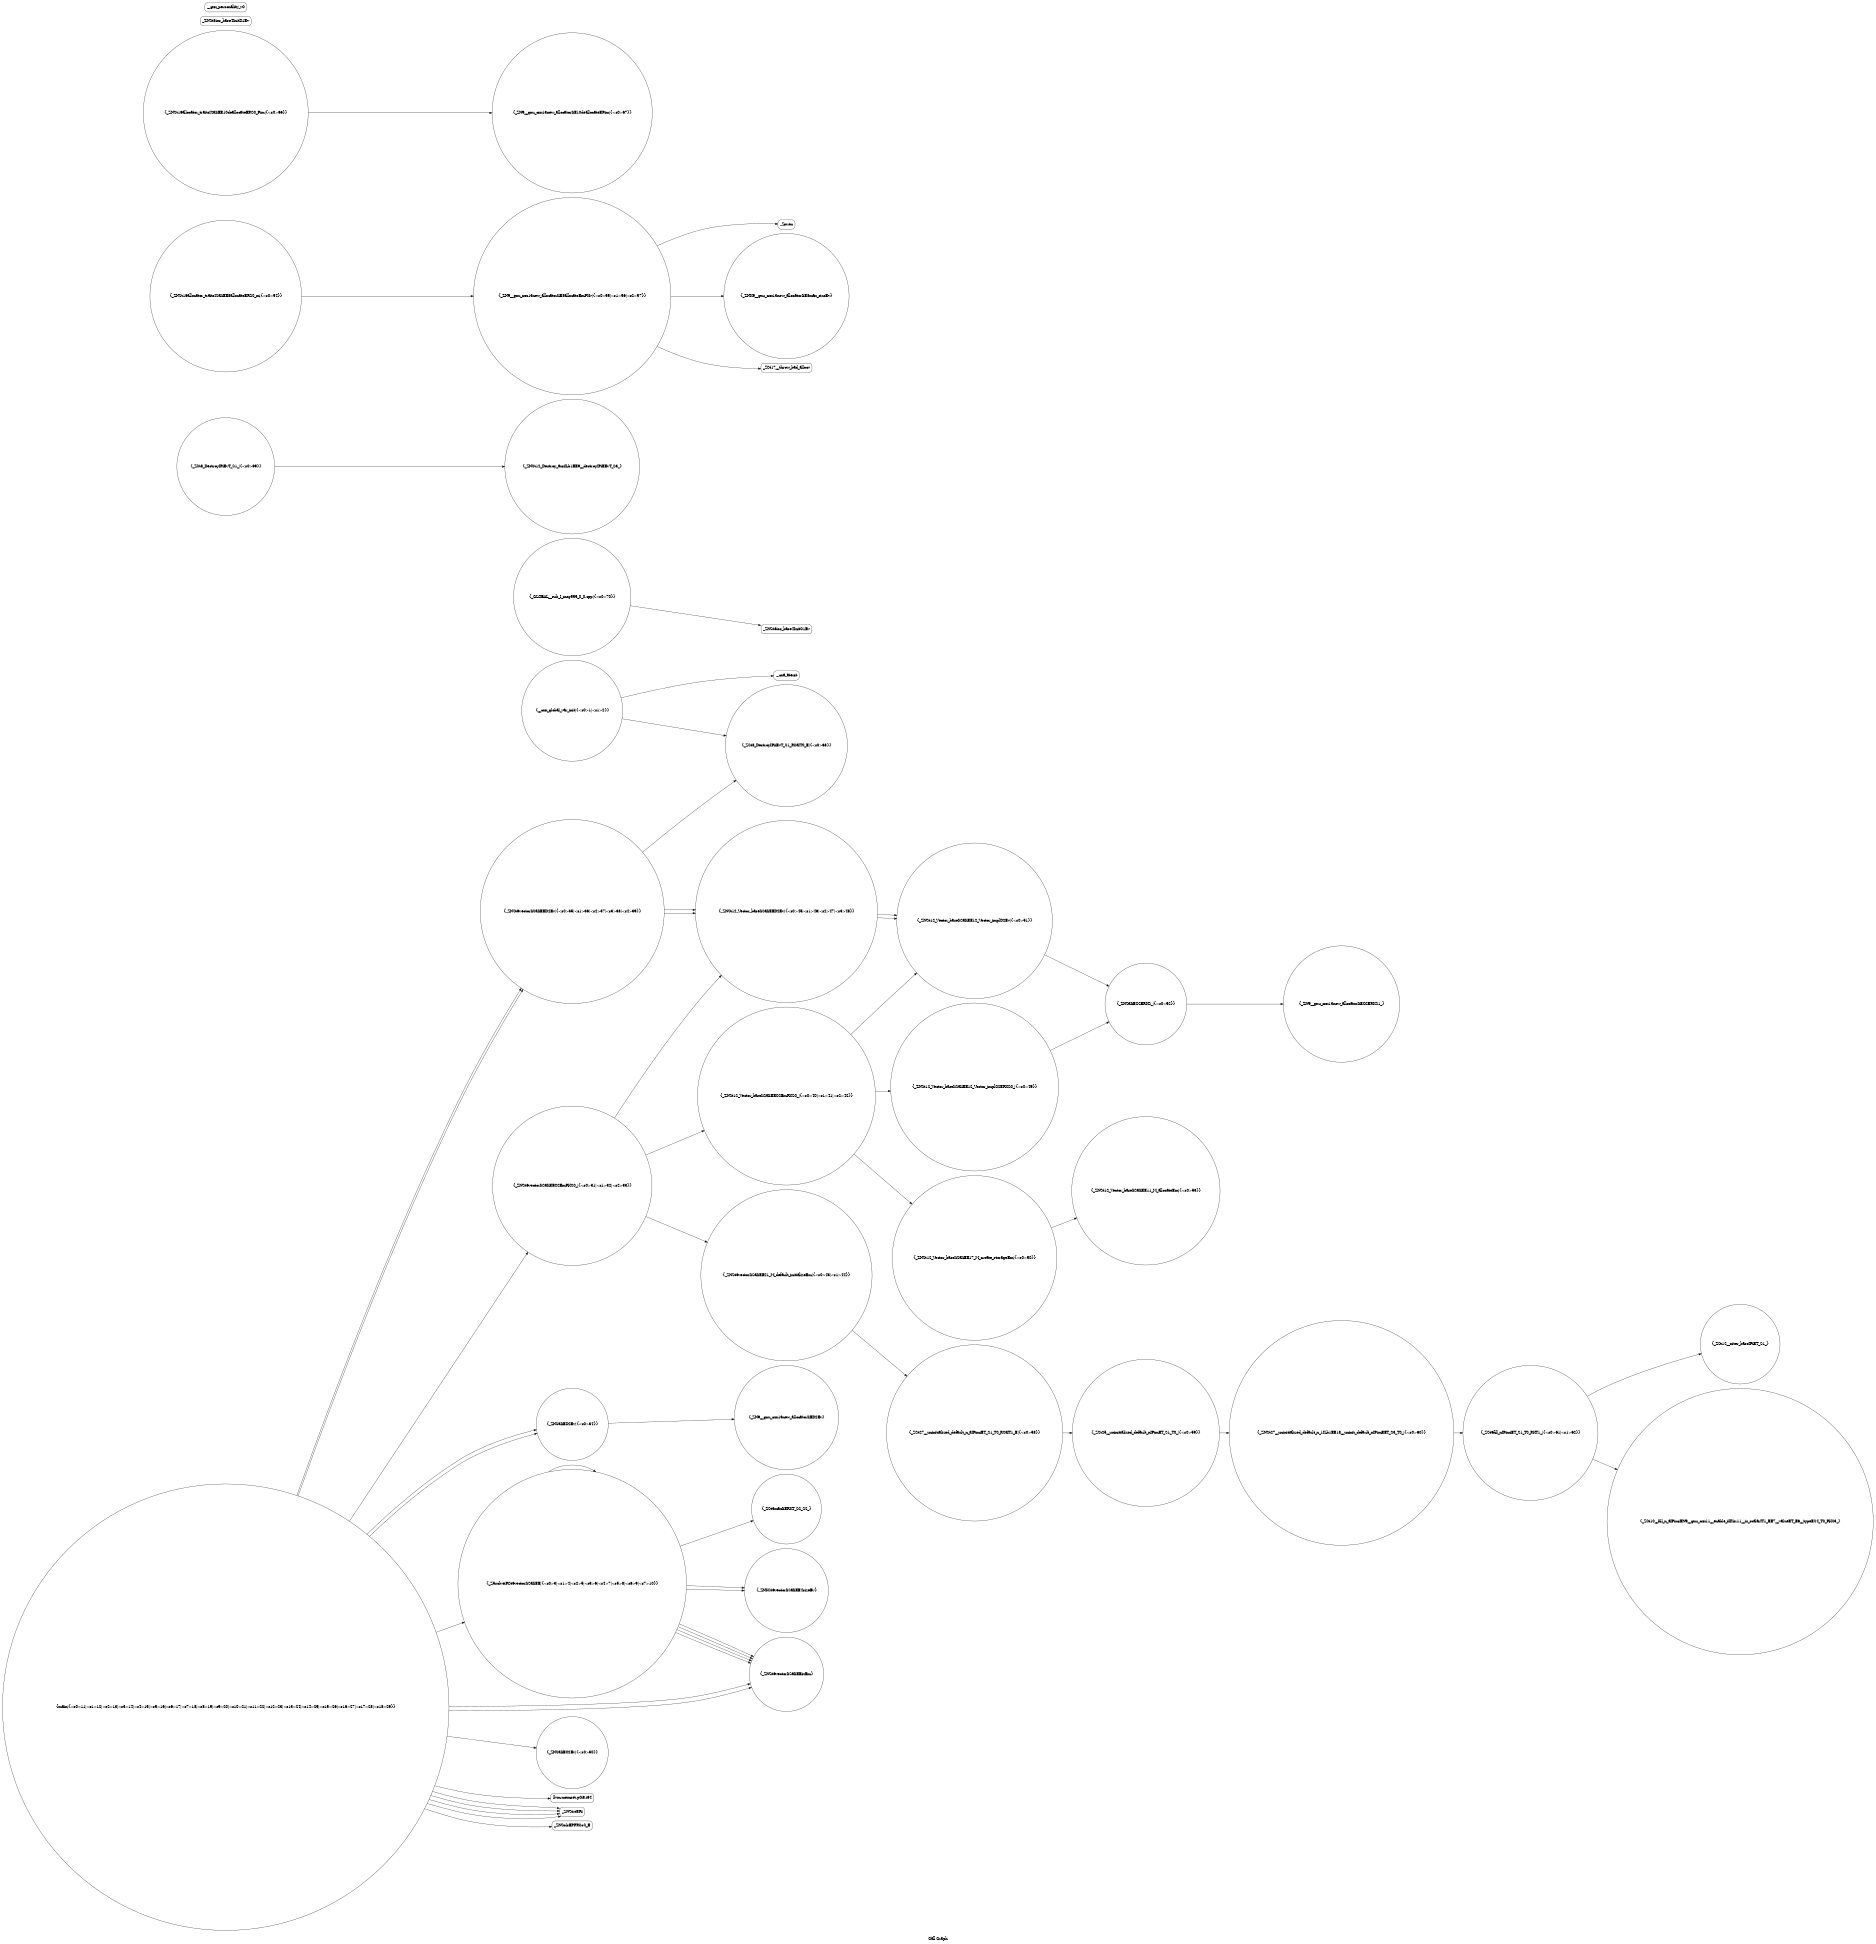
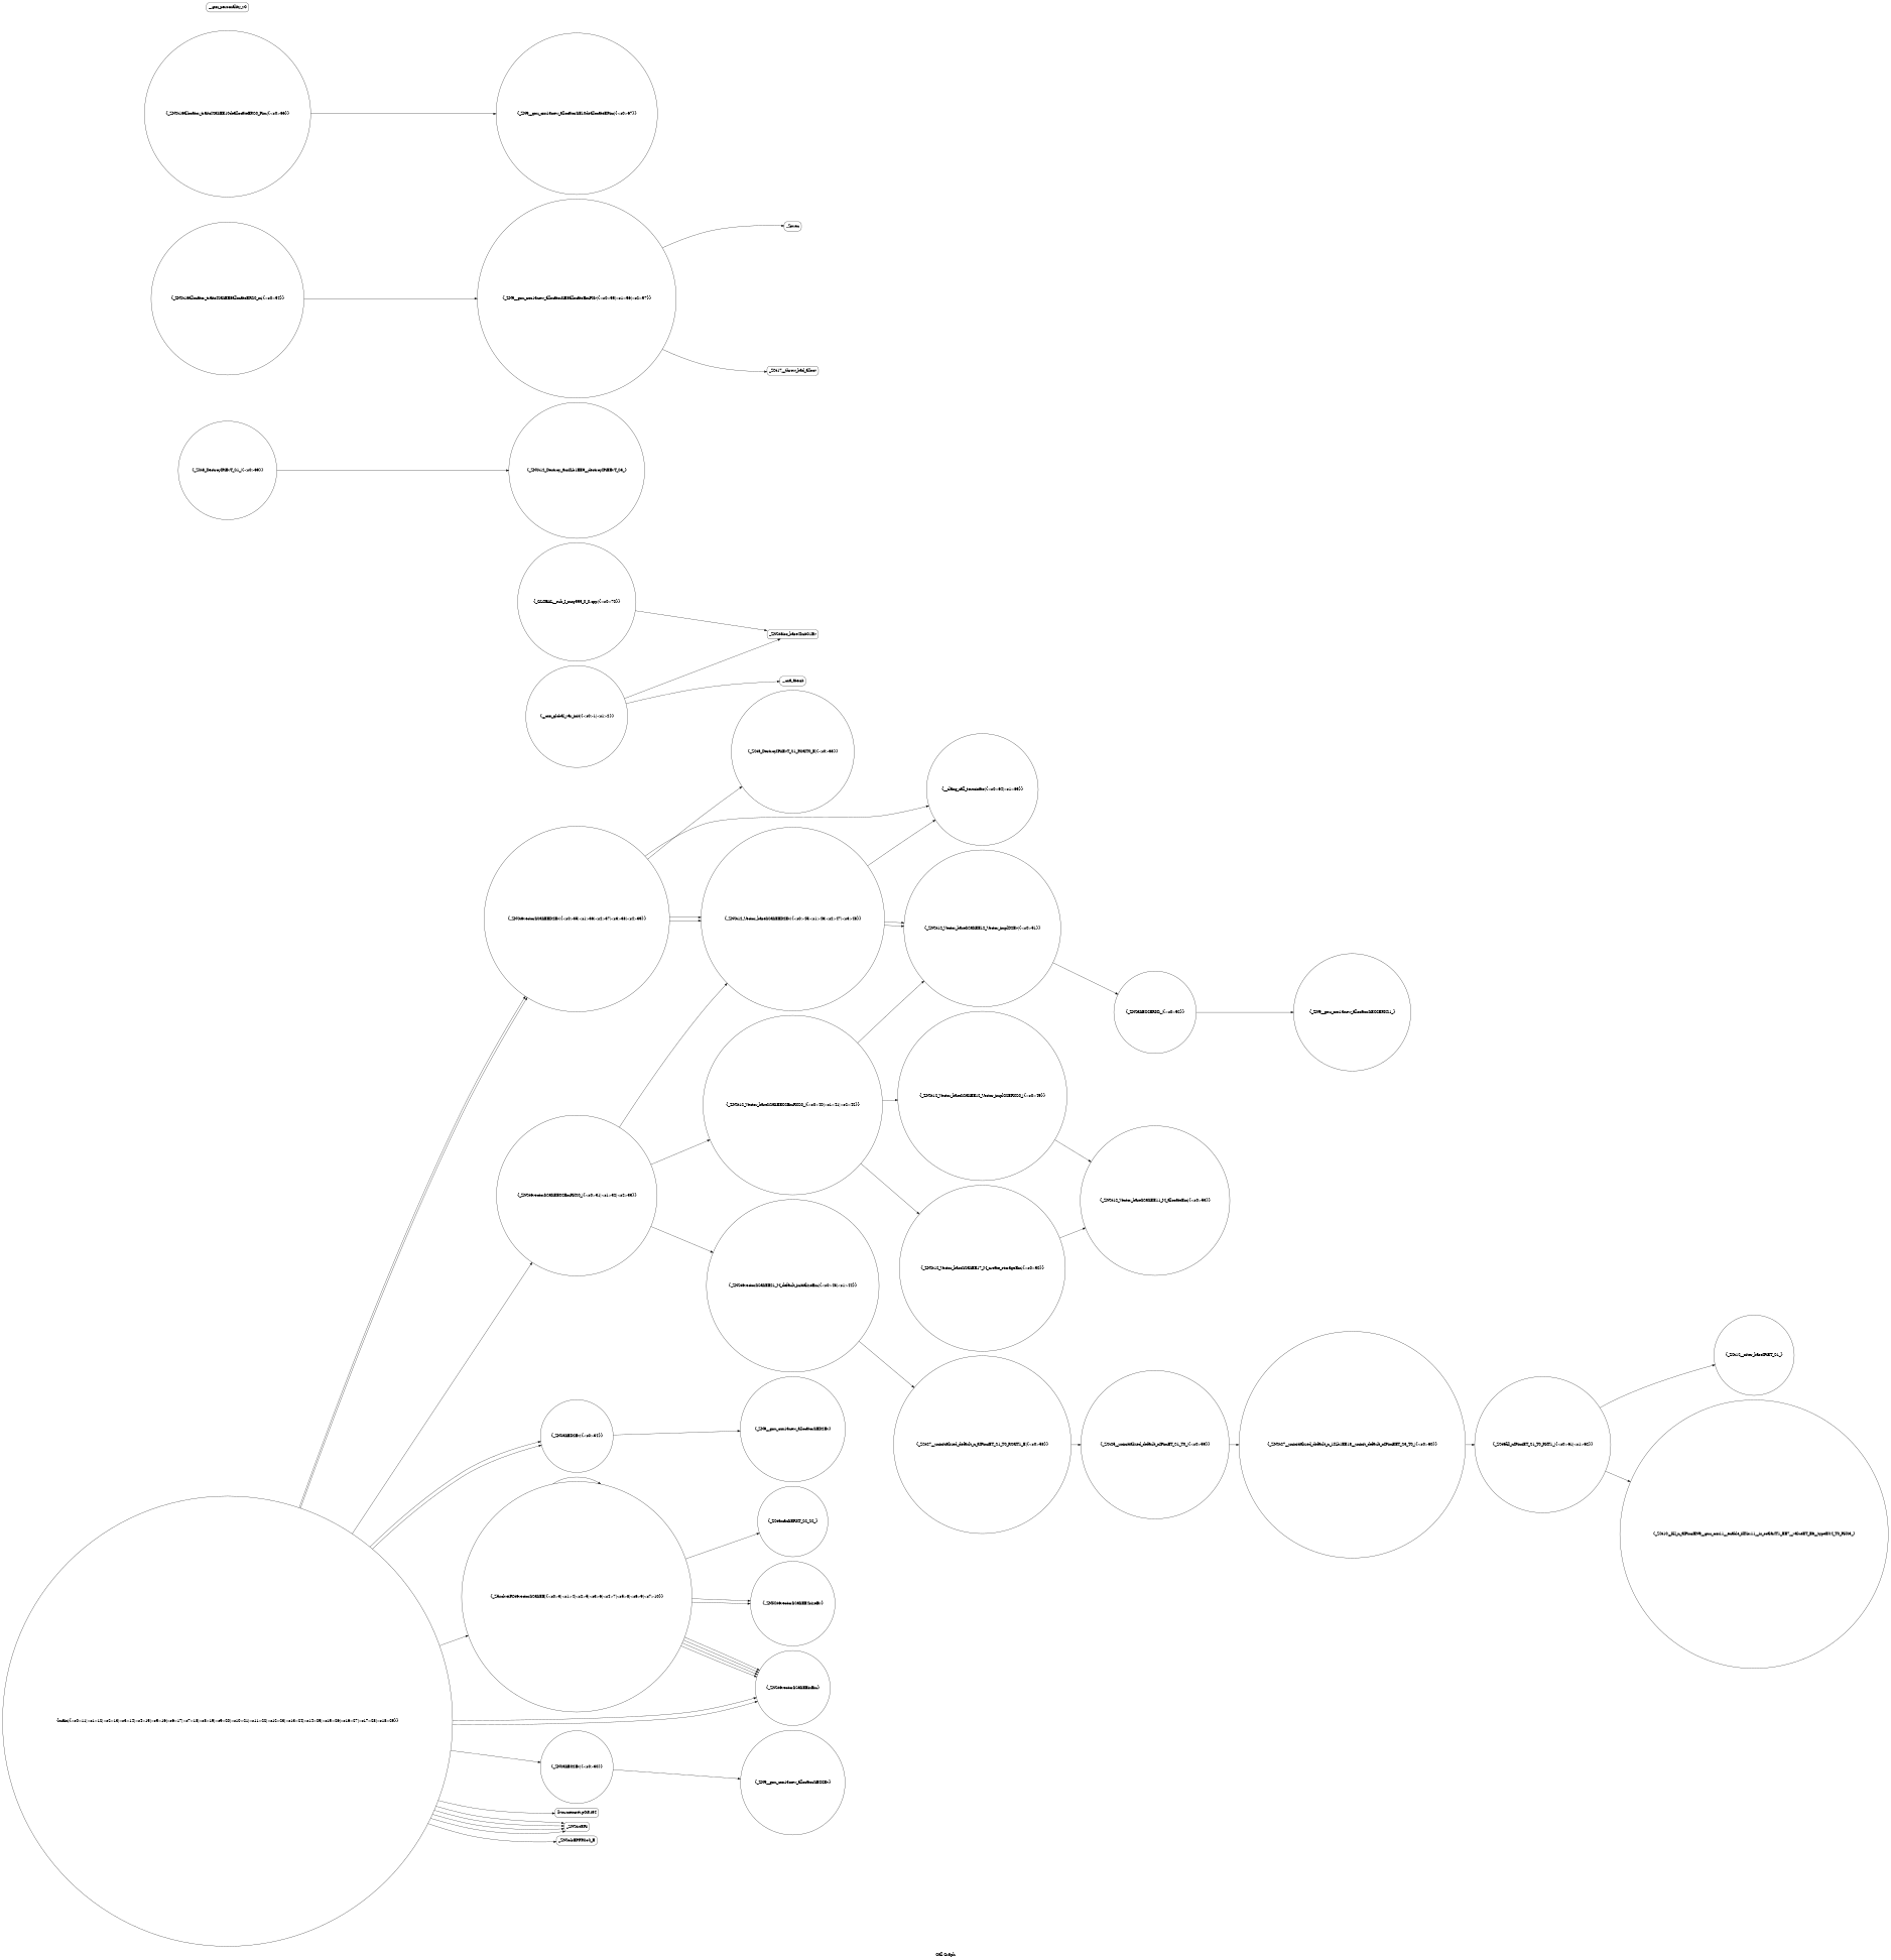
  digraph {
    label="Call Graph"
    rankdir=LR
    node [shape=circle]
    edge [color=black tailport=s0]
    n1 [label="{__cxx_global_var_init|{<s0>1|<s1>2}}"]
    n2 [label="{_ZNSt8ios_base4InitC1Ev}" shape=Mrecord]
    n3 [label="{__cxa_atexit}" shape=Mrecord]
    n4 [label="{_ZSt3maxIiERKT_S2_S2_}"]
    n5 [label="{_ZNSt12_Destroy_auxILb1EE9__destroyIPiEEvT_S3_}"]
    n6 [label="{_ZNSaIiED2Ev|{<s0>34}}"]
    n7 [label="{_ZN9__gnu_cxx13new_allocatorIiED2Ev}"]
    n8 [label="{_ZNSaIiEC2ERKS_|{<s0>52}}"]
    n9 [label="{_ZN9__gnu_cxx13new_allocatorIiEC2ERKS1_}"]
    n10 [label="{_Znwm}" shape=Mrecord]
    n11 [label="{_ZSt12__niter_baseIPiET_S1_}"]
    n12 [label="{_Z5solveiRSt6vectorIiSaIiEE|{<s0>3|<s1>4|<s2>5|<s3>6|<s4>7|<s5>8|<s6>9|<s7>10}}"]
    n13 [label="{_ZNKSt6vectorIiSaIiEE4sizeEv}"]
    n14 [label="{_ZNSt6vectorIiSaIiEEixEm}"]
    n15 [label="{_ZNSaIiEC2Ev|{<s0>30}}"]
+   n16 [label="{_ZN9__gnu_cxx13new_allocatorIiEC2Ev}"]
    n17 [label="{_ZNSt12_Vector_baseIiSaIiEE12_Vector_implC2ERKS0_|{<s0>49}}"]
    n18 [label="{_ZN9__gnu_cxx13new_allocatorIiE8allocateEmPKv|{<s0>55|<s1>56|<s2>57}}"]
-   n19 [label="{_ZNK9__gnu_cxx13new_allocatorIiE8max_sizeEv}"]
    n20 [label="{_ZSt17__throw_bad_allocv}" shape=Mrecord]
    n21 [label="{_ZNSt27__uninitialized_default_n_1ILb1EE18__uninit_default_nIPimEET_S3_T0_|{<s0>60}}"]
    n22 [label="{_ZSt6fill_nIPimiET_S1_T0_RKT1_|{<s0>61|<s1>62}}"]
    n23 [label="{_ZSt10__fill_n_aIPimiEN9__gnu_cxx11__enable_ifIXsr11__is_scalarIT1_EE7__valueET_E6__typeES4_T0_RKS3_}"]
    n24 [label="{main|{<s0>11|<s1>12|<s2>13|<s3>14|<s4>15|<s5>16|<s6>17|<s7>18|<s8>19|<s9>20|<s10>21|<s11>22|<s12>23|<s13>24|<s14>25|<s15>26|<s16>27|<s17>28|<s18>29}}"]
    n25 [label="{llvm.memset.p0i8.i64}" shape=Mrecord]
    n26 [label="{_ZNSirsERi}" shape=Mrecord]
    n27 [label="{_ZNSt6vectorIiSaIiEEC2EmRKS0_|{<s0>31|<s1>32|<s2>33}}"]
    n28 [label="{_ZNSt6vectorIiSaIiEED2Ev|{<s0>35|<s1>36|<s2>37|<s3>38|<s4>39}}"]
    n29 [label="{_ZNSolsEPFRSoS_E}" shape=Mrecord]
    n30 [label="{_ZNSt12_Vector_baseIiSaIiEEC2EmRKS0_|{<s0>40|<s1>41|<s2>42}}"]
    n31 [label="{_ZNSt6vectorIiSaIiEE21_M_default_initializeEm|{<s0>43|<s1>44}}"]
    n32 [label="{_ZNSt12_Vector_baseIiSaIiEED2Ev|{<s0>45|<s1>46|<s2>47|<s3>48}}"]
    n33 [label="{_ZSt8_DestroyIPiiEvT_S1_RSaIT0_E|{<s0>68}}"]
+   n34 [label="{__clang_call_terminate|{<s0>64|<s1>65}}"]
    n35 [label="{_ZNSt12_Vector_baseIiSaIiEE17_M_create_storageEm|{<s0>50}}"]
    n36 [label="{_ZNSt12_Vector_baseIiSaIiEE12_Vector_implD2Ev|{<s0>51}}"]
    n37 [label="{_ZSt27__uninitialized_default_n_aIPimiET_S1_T0_RSaIT1_E|{<s0>58}}"]
    n38 [label="{_GLOBAL__sub_I_msg555_0_0.cpp|{<s0>70}}"]
    n39 [label="{_ZNSt12_Vector_baseIiSaIiEE11_M_allocateEm|{<s0>53}}"]
    n40 [label="{_ZSt25__uninitialized_default_nIPimET_S1_T0_|{<s0>59}}"]
    n41 [label="{_ZNSt16allocator_traitsISaIiEE10deallocateERS0_Pim|{<s0>66}}"]
    n42 [label="{_ZN9__gnu_cxx13new_allocatorIiE10deallocateEPim|{<s0>67}}"]
    n43 [label="{_ZSt8_DestroyIPiEvT_S1_|{<s0>69}}"]
    n44 [label="{_ZNSt16allocator_traitsISaIiEE8allocateERS0_m|{<s0>54}}"]
-   n45 [label="{_ZNSt8ios_base4InitD1Ev}" shape=Mrecord]
    n46 [label="{__gxx_personality_v0}" shape=Mrecord]
-   n1 -> n33
+   n1 -> n2
    n1 -> n3 [tailport=s1]
    n6 -> n7
    n8 -> n9
    n12 -> n4 [tailport=s6]
    n12 -> n12 [tailport=s5]
    n12 -> n13
    n12 -> n13 [tailport=s2]
    n12 -> n14 [tailport=s1]
    n12 -> n14 [tailport=s3]
    n12 -> n14 [tailport=s4]
    n12 -> n14 [tailport=s7]
-   n17 -> n8
+   n15 -> n16
+   n17 -> n39
    n18 -> n10 [tailport=s2]
-   n18 -> n19
    n18 -> n20 [tailport=s1]
    n21 -> n22
    n22 -> n11
    n22 -> n23 [tailport=s1]
    n24 -> n6 [tailport=s6]
    n24 -> n6 [tailport=s9]
    n24 -> n12 [tailport=s15]
    n24 -> n14 [tailport=s8]
    n24 -> n14 [tailport=s14]
    n24 -> n15 [tailport=s4]
    n24 -> n25
    n24 -> n26 [tailport=s1]
    n24 -> n26 [tailport=s2]
    n24 -> n26 [tailport=s3]
    n24 -> n26 [tailport=s7]
    n24 -> n27 [tailport=s5]
    n24 -> n28 [tailport=s10]
    n24 -> n28 [tailport=s18]
    n24 -> n29 [tailport=s17]
    n27 -> n30
    n27 -> n31 [tailport=s1]
    n27 -> n32 [tailport=s2]
    n28 -> n32 [tailport=s2]
    n28 -> n32 [tailport=s3]
    n28 -> n33 [tailport=s1]
+   n28 -> n34 [tailport=s4]
    n30 -> n17
    n30 -> n35 [tailport=s1]
    n30 -> n36 [tailport=s2]
    n31 -> n37 [tailport=s1]
+   n32 -> n34 [tailport=s3]
    n32 -> n36 [tailport=s1]
    n32 -> n36 [tailport=s2]
    n35 -> n39
    n36 -> n8
    n37 -> n40
    n38 -> n2
    n40 -> n21
    n41 -> n42
    n43 -> n5
    n44 -> n18
  }
